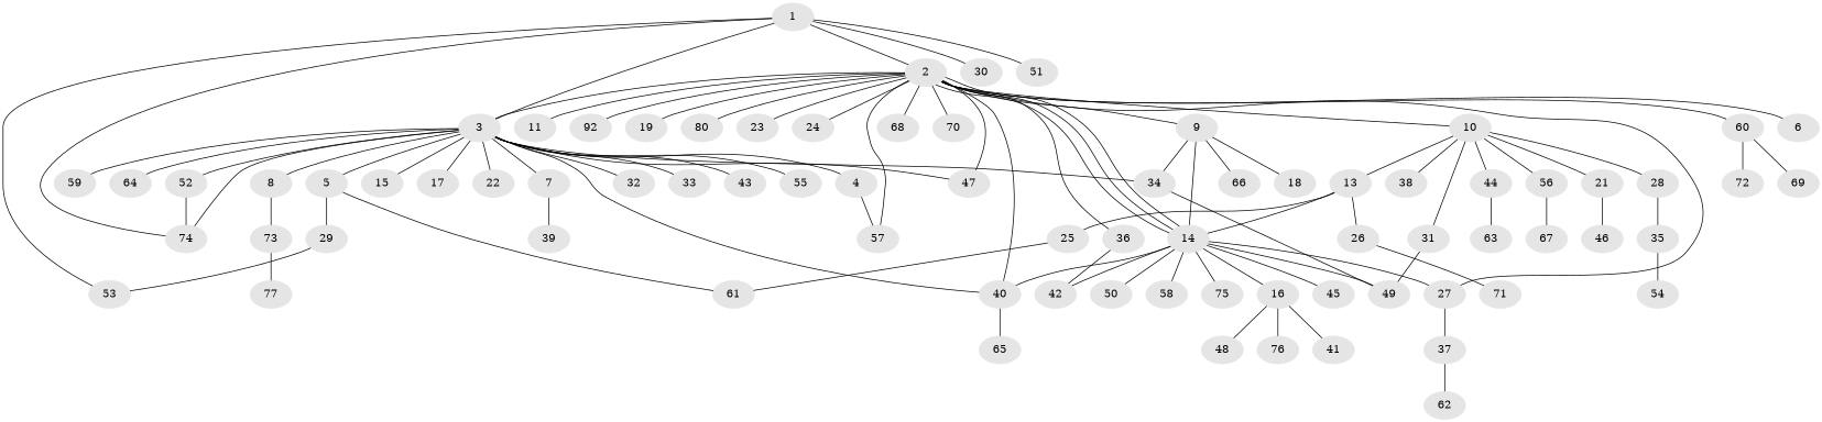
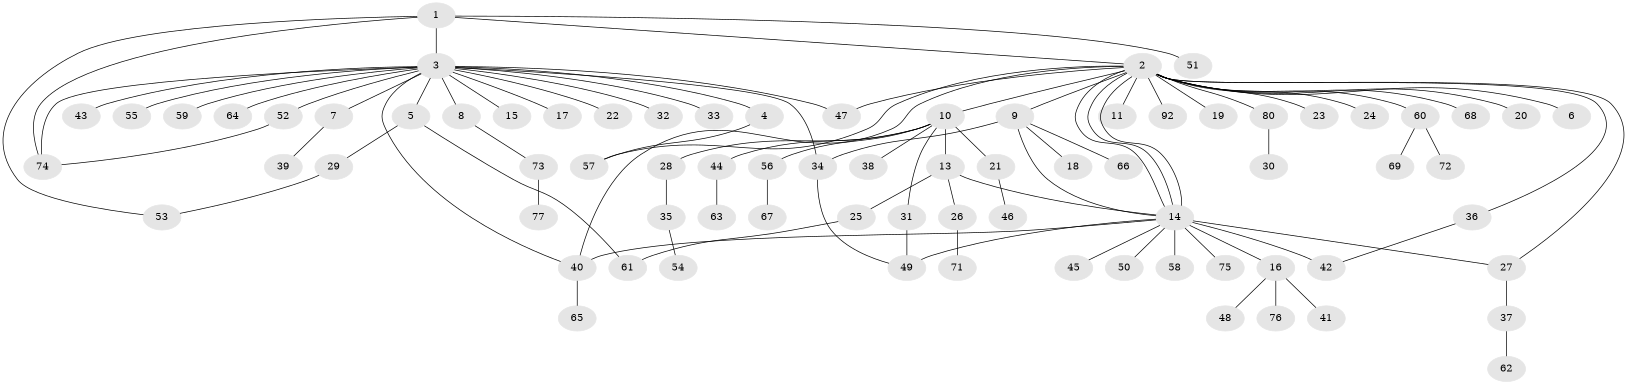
  graph {
    node [color=gray90 style=filled]
    1
    2
    3
    30
    51
    53
    74
    6
    9
    10
    11
    n12 [label=92]
    14
    19
    n15 [label=80]
    23
    24
    27
    36
    40
    47
    57
    60
    68
-   70
+   70 [label=20]
    4
    5
    7
    8
    15
    17
    22
    32
    33
    34
    43
    52
    55
    59
    64
    18
    66
    13
    21
    28
    31
    38
    44
    56
    16
    42
    45
    49
    50
    58
    75
    37
    65
    69
    72
    29
    61
    39
    73
    77
    25
    26
    46
    35
    63
    67
    71
    41
    48
    76
    62
    54
    1 -- 2
    1 -- 3
-   1 -- 30
+   n15 -- 30
    1 -- 51
    1 -- 53
    1 -- 74
-   2 -- 3
    2 -- 6
    2 -- 9
    2 -- 10
    2 -- 11
    2 -- n12
    2 -- 14
    2 -- 14
    2 -- 14
    2 -- 19
    2 -- n15
    2 -- 23
    2 -- 24
    2 -- 27
    2 -- 36
    2 -- 40
    2 -- 47
    2 -- 57
    2 -- 60
    2 -- 68
    2 -- 70
    3 -- 74
    3 -- 40
    3 -- 47
    3 -- 4
    3 -- 5
    3 -- 7
    3 -- 8
    3 -- 15
    3 -- 17
    3 -- 22
    3 -- 32
    3 -- 33
    3 -- 34
    3 -- 43
    3 -- 52
    3 -- 55
    3 -- 59
    3 -- 64
    9 -- 14
    9 -- 34
    9 -- 18
    9 -- 66
    10 -- 13
    10 -- 21
    10 -- 28
    10 -- 31
    10 -- 38
    10 -- 44
    10 -- 56
    14 -- 27
    14 -- 40
    14 -- 16
    14 -- 42
    14 -- 45
    14 -- 49
    14 -- 50
    14 -- 58
    14 -- 75
    27 -- 37
    36 -- 42
    40 -- 65
    60 -- 69
    60 -- 72
    4 -- 57
    5 -- 29
    5 -- 61
    7 -- 39
    8 -- 73
    34 -- 49
    52 -- 74
    13 -- 14
    13 -- 25
    13 -- 26
    21 -- 46
    28 -- 35
    31 -- 49
    44 -- 63
    56 -- 67
    16 -- 41
    16 -- 48
    16 -- 76
    37 -- 62
    29 -- 53
    73 -- 77
    25 -- 61
    26 -- 71
    35 -- 54
  }
